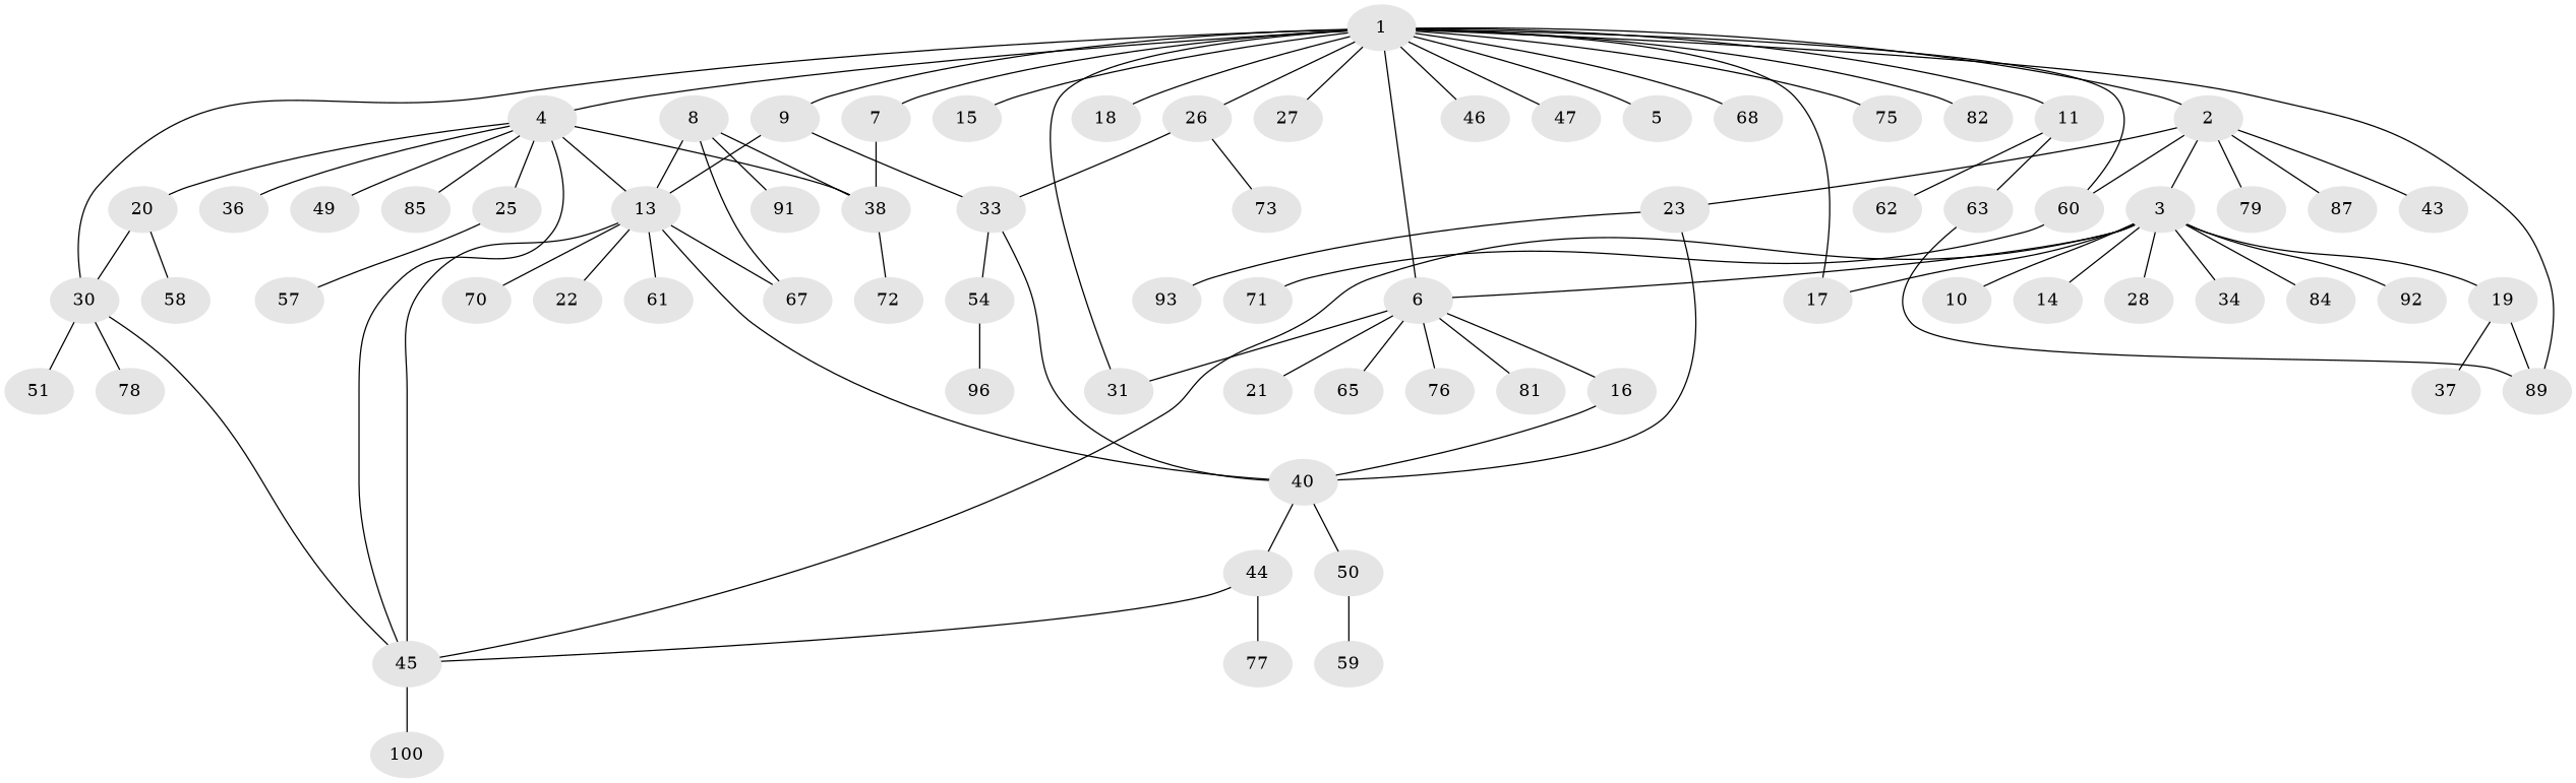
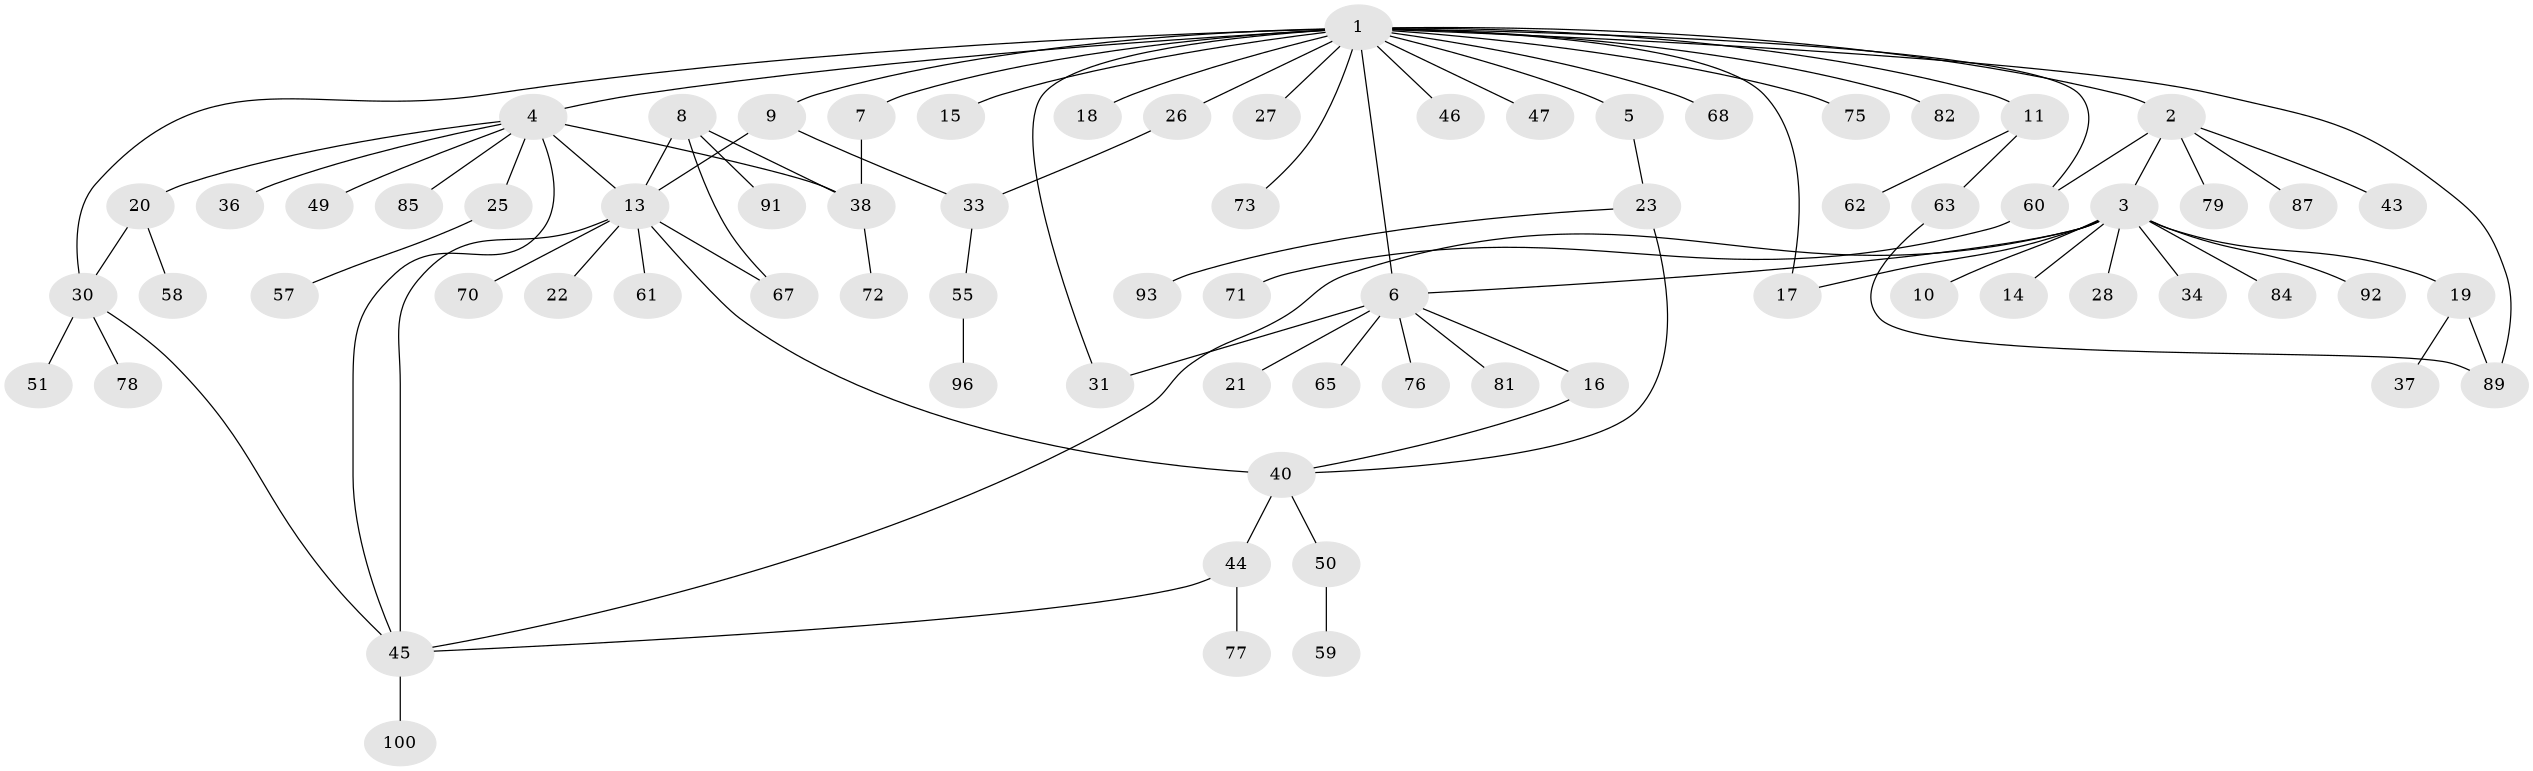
  graph {
    fontname="DejaVu Serif"
    node [color=gray90 fontname="DejaVu Serif" style=filled]
    edge [fontname="DejaVu Serif"]
    1 [super="+55"]
    2 [super="+41"]
    4 [super="+32"]
    5
    6 [super="+12"]
    7 [super="+52"]
    9 [super="+24"]
    11
    15
    17
    18
    26
    27
    30 [super="+94"]
    31 [super="+101"]
    n16 [label=46]
    47
    60 [super="+66"]
    68
    73
    75
    82
    89 [super="+90"]
    3 [super="+74"]
    43
    79
    87
    45 [super="+86"]
    13 [super="+29"]
    20 [super="+53"]
    25 [super="+64"]
    36
    38 [super="+46"]
    49
    85
    23 [super="+99"]
    16
    21
    65
    76
    81
    8 [super="+39"]
    67 [super="+88"]
    91
    33 [super="+35"]
    62
    63 [super="+97"]
    51
    78
    71 [super="+98"]
    10
    14
    19 [super="+95"]
    28
    34
    84
    92
    37
    100
    22 [super="+48"]
    40 [super="+83"]
    61
    70
    58
    57
    72
    93
-   54 [super="+69"]
+   54 [super="+69" label=55]
    44 [super="+56"]
    50 [super="+80"]
    96
    77
    59
    1 -- 2
    1 -- 4 [weight=2]
    1 -- 5
    1 -- 6
    1 -- 7
    1 -- 9 [weight=2]
    1 -- 11
    1 -- 15
    1 -- 17
    1 -- 18
    1 -- 26
    1 -- 27
    1 -- 30
    1 -- 31
    1 -- n16
    1 -- 47
    1 -- 60
    1 -- 68
-   26 -- 73
+   1 -- 73
    1 -- 75
    1 -- 82
    1 -- 89
    2 -- 60
    2 -- 3
    2 -- 43
    2 -- 79
    2 -- 87
    4 -- 45
    4 -- 13
    4 -- 20
    4 -- 25
    4 -- 36
    4 -- 38
    4 -- 49
    4 -- 85
-   2 -- 23
+   5 -- 23
    6 -- 31
    6 -- 16
    6 -- 21
    6 -- 65
    6 -- 76
    6 -- 81
    7 -- 38
    9 -- 13
    9 -- 33
    11 -- 62
    11 -- 63
    26 -- 33
    30 -- 45
    30 -- 51
    30 -- 78
    60 -- 71
    3 -- 6
    3 -- 17
    3 -- 45
    3 -- 10
    3 -- 14
    3 -- 19
    3 -- 28
    3 -- 34
    3 -- 84
    3 -- 92
    45 -- 100
    13 -- 45
    13 -- 67
    13 -- 22
    13 -- 40
    13 -- 61
    13 -- 70
    20 -- 30
    20 -- 58
    25 -- 57
    38 -- 72
    23 -- 40
    23 -- 93
    16 -- 40
    8 -- 13
    8 -- 38
    8 -- 67
    8 -- 91
-   33 -- 40
    33 -- 54
    63 -- 89
    19 -- 89
    19 -- 37
    40 -- 44
    40 -- 50
    54 -- 96
    44 -- 45
    44 -- 77
    50 -- 59
  }
